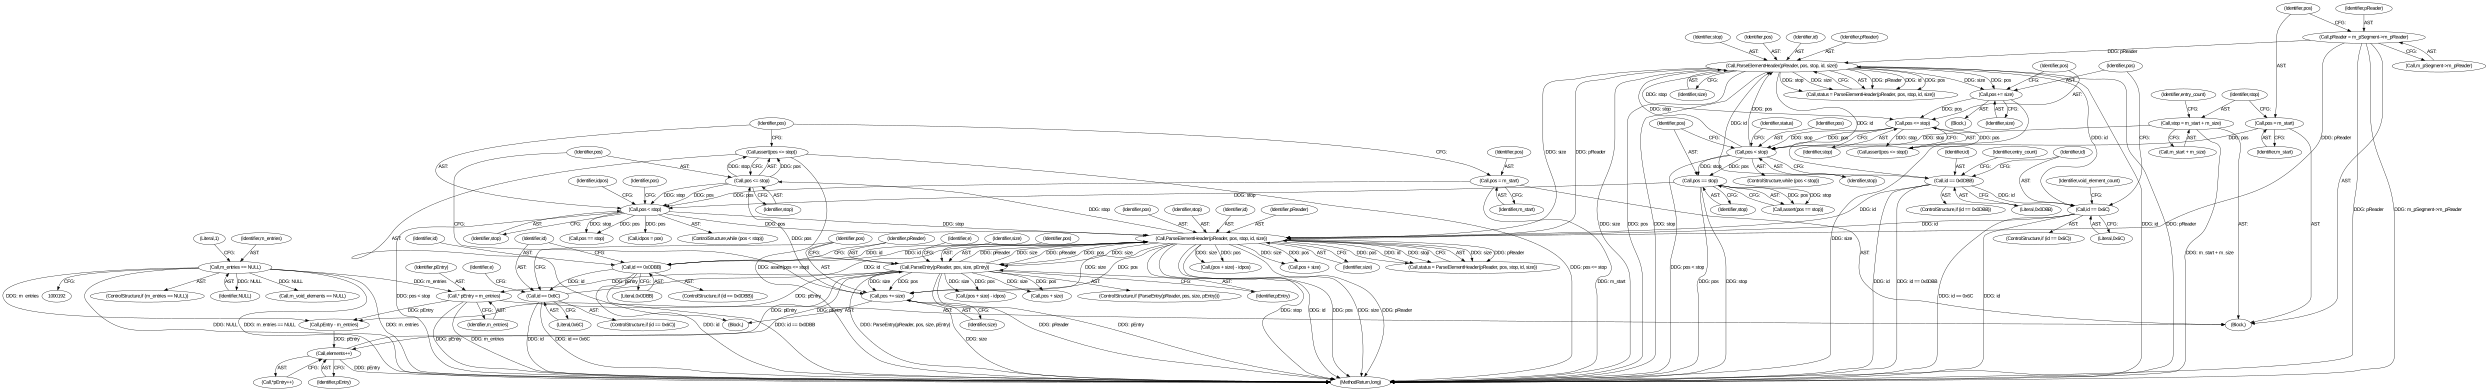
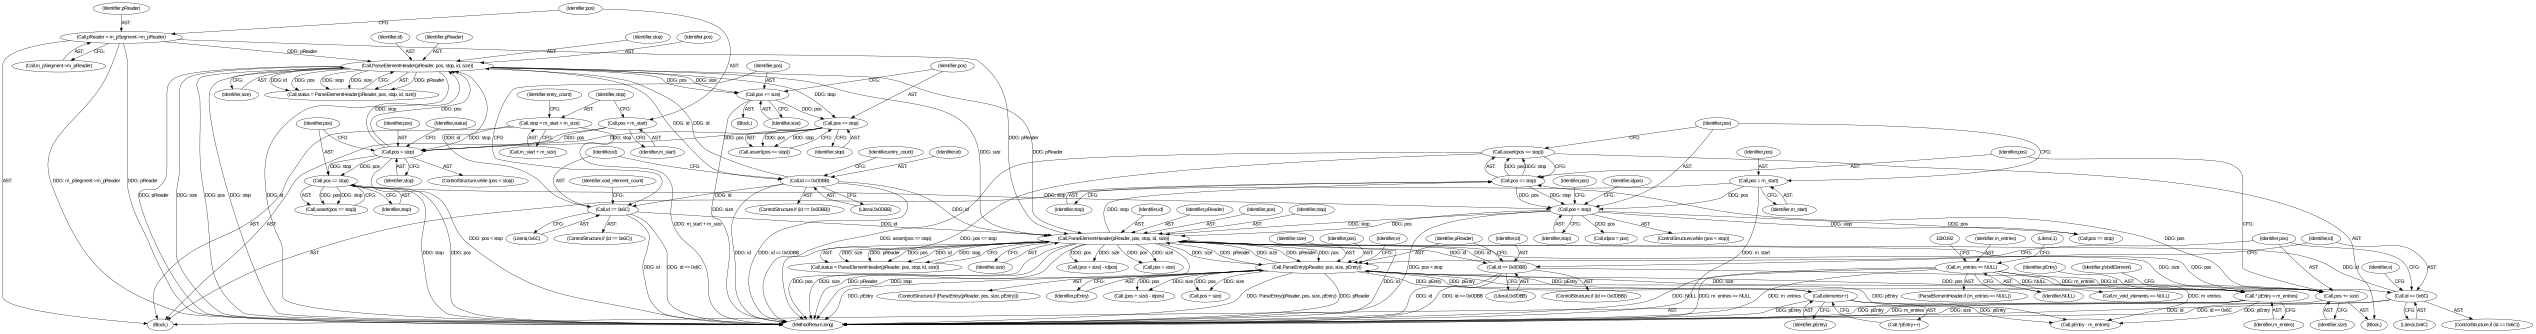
  digraph {
    fontname="Liberation Sans"
    node [fontname="Liberation Sans"]
    edge [fontname="Liberation Sans"]
    n1 [label="(Call,assert(pos <= stop))"]
    n2 [label="(Call,pos <= stop)"]
    n3 [label="(MethodReturn,long)"]
    n4 [label="(Block,)"]
    n5 [label="(Call,pos < stop)"]
    n6 [label="(Identifier,stop)"]
    n7 [label="(Call,ParseElementHeader(pReader, pos, stop, id, size))"]
    n8 [label="(Call,pos == stop)"]
    n9 [label="(Identifier,stop)"]
    n10 [label="(Call,idpos = pos)"]
    n11 [label="(ControlStructure,while (pos < stop))"]
    n12 [label="(Call,pos += size)"]
    n13 [label="(Identifier,size)"]
    n14 [label="(Call,ParseEntry(pReader, pos, size, pEntry))"]
    n15 [label="(Call,id == 0x0DBB)"]
    n16 [label="(Call,(pos + size) - idpos)"]
    n17 [label="(Call,pos + size)"]
    n18 [label="(Identifier,size)"]
    n19 [label="(Call,status = ParseElementHeader(pReader, pos, stop, id, size))"]
    n20 [label="(Call,elements++)"]
    n21 [label="(ControlStructure,if (ParseEntry(pReader, pos, size, pEntry)))"]
    n22 [label="(Identifier,pEntry)"]
    n23 [label="(Call,pEntry - m_entries)"]
    n24 [label="(Call,(pos + size) - idpos)"]
    n25 [label="(Call,pos + size)"]
    n26 [label="(Call,* pEntry = m_entries)"]
    n27 [label="(Call,id == 0x6C)"]
    n28 [label="(Literal,0x0DBB)"]
    n29 [label="(ControlStructure,if (id == 0x0DBB))"]
    n30 [label="(Call,pReader = m_pSegment->m_pReader)"]
    n31 [label="(Call,ParseElementHeader(pReader, pos, stop, id, size))"]
    n32 [label="(Block,)"]
    n33 [label="(Call,m_pSegment->m_pReader)"]
    n34 [label="(Call,pos <= stop)"]
    n35 [label="(Call,pos += size)"]
    n36 [label="(Call,id == 0x0DBB)"]
    n37 [label="(Identifier,size)"]
    n38 [label="(Call,status = ParseElementHeader(pReader, pos, stop, id, size))"]
    n39 [label="(Identifier,pEntry)"]
    n40 [label="(Call,*pEntry++)"]
    n41 [label="(Identifier,m_entries)"]
    n42 [label="(Call,m_entries == NULL)"]
-   n43 [label="(ControlStructure,if (m_entries == NULL))"]
+   n43 [label="(ParseElementHeader,if (m_entries == NULL))"]
    n44 [label="(Identifier,NULL)"]
    n45 [label="(Call,m_void_elements == NULL)"]
    n46 [label="(Call,pos < stop)"]
    n47 [label="(Identifier,stop)"]
    n48 [label="(Call,assert(pos <= stop))"]
    n49 [label="(Identifier,size)"]
    n50 [label="(Block,)"]
    n51 [label="(Call,id == 0x6C)"]
    n52 [label="(Literal,0x0DBB)"]
    n53 [label="(ControlStructure,if (id == 0x0DBB))"]
    n54 [label="(Call,pos == stop)"]
    n55 [label="(Identifier,stop)"]
    n56 [label="(ControlStructure,while (pos < stop))"]
    n57 [label="(Call,assert(pos == stop))"]
    n58 [label="(Identifier,stop)"]
    n59 [label="(Call,pos = m_start)"]
    n60 [label="(Identifier,m_start)"]
    n61 [label="(Call,stop = m_start + m_size)"]
    n62 [label="(Call,m_start + m_size)"]
    n63 [label="(Literal,0x6C)"]
    n64 [label="(ControlStructure,if (id == 0x6C))"]
    n65 [label="(Call,pos = m_start)"]
    n66 [label="(Identifier,m_start)"]
    n67 [label="(ControlStructure,if (id == 0x6C))"]
    n68 [label="(Literal,0x6C)"]
    n69 [label="(Identifier,pos)"]
    n70 [label="(Identifier,size)"]
    n71 [label="(Identifier,pos)"]
    n72 [label="(Identifier,e)"]
    n73 [label="(Identifier,id)"]
    n74 [label="(Identifier,pReader)"]
    n75 [label="(Identifier,id)"]
    n76 [label="(Identifier,e)"]
    n77 [label="(Identifier,pos)"]
    n78 [label="(Identifier,m_entries)"]
    n79 [label="(Identifier,id)"]
    n80 [label="(Identifier,pos)"]
    n81 [label="(Identifier,status)"]
    n82 [label="(Identifier,entry_count)"]
    n83 [label="(Identifier,pos)"]
    n84 [label="(Identifier,pos)"]
    n85 [label="(Identifier,void_element_count)"]
    n86 [label="(Identifier,pEntry)"]
    n87 [label="(Identifier,id)"]
    n88 [label="(Identifier,pos)"]
    n89 [label="(Literal,1)"]
    n90 [label="(Identifier,idpos)"]
    n91 [label="(Identifier,stop)"]
    n92 [label="(Identifier,pos)"]
    n93 [label="(Identifier,entry_count)"]
    n94 [label="(Identifier,id)"]
    n95 [label="(Identifier,pReader)"]
    n96 [label="(Identifier,pos)"]
    n97 [label="(Identifier,pReader)"]
+   n98 [label="(Identifier,pVoidElement)"]
    n99 [label="(Identifier,stop)"]
    n100 [label="(Identifier,pReader)"]
    n101 [label="(Identifier,pos)"]
    n102 [label="(Identifier,stop)"]
    n103 [label="(Identifier,pos)"]
    n104 [label="(Identifier,id)"]
    n105 [label="(Identifier,pos)"]
    n106 [label="(Identifier,pos)"]
    1000192
    n1 -> n2 [label="CFG: "]
    n1 -> n3 [label="DDG: assert(pos <= stop)"]
    n1 -> n3 [label="DDG: pos <= stop"]
    n1 -> n4 [label="AST: "]
    n2 -> n1 [label="AST: "]
    n2 -> n1 [label="DDG: pos"]
    n2 -> n1 [label="DDG: stop"]
    n2 -> n5 [label="DDG: pos"]
    n2 -> n5 [label="DDG: stop"]
    n2 -> n6 [label="CFG: "]
    n5 -> n3 [label="DDG: pos < stop"]
    n5 -> n7 [label="DDG: pos"]
    n5 -> n7 [label="DDG: stop"]
    n5 -> n8 [label="DDG: pos"]
    n5 -> n8 [label="DDG: stop"]
    n5 -> n9 [label="CFG: "]
    n5 -> n10 [label="DDG: pos"]
    n5 -> n11 [label="AST: "]
    n6 -> n2 [label="AST: "]
    n7 -> n2 [label="DDG: stop"]
    n7 -> n3 [label="DDG: size"]
    n7 -> n3 [label="DDG: pReader"]
    n7 -> n3 [label="DDG: stop"]
    n7 -> n3 [label="DDG: id"]
    n7 -> n3 [label="DDG: pos"]
    n7 -> n12 [label="DDG: size"]
    n7 -> n12 [label="DDG: pos"]
    n7 -> n14 [label="DDG: pReader"]
    n7 -> n14 [label="DDG: pos"]
    n7 -> n14 [label="DDG: size"]
    n7 -> n15 [label="DDG: id"]
    n7 -> n16 [label="DDG: pos"]
    n7 -> n16 [label="DDG: size"]
    n7 -> n17 [label="DDG: pos"]
    n7 -> n17 [label="DDG: size"]
    n7 -> n18 [label="CFG: "]
    n7 -> n19 [label="AST: "]
    n7 -> n19 [label="DDG: size"]
    n7 -> n19 [label="DDG: pReader"]
    n7 -> n19 [label="DDG: pos"]
    n7 -> n19 [label="DDG: id"]
    n7 -> n19 [label="DDG: stop"]
    n9 -> n5 [label="AST: "]
    n12 -> n2 [label="DDG: pos"]
    n12 -> n3 [label="DDG: size"]
    n12 -> n4 [label="AST: "]
    n12 -> n13 [label="CFG: "]
    n13 -> n12 [label="AST: "]
    n14 -> n3 [label="DDG: pEntry"]
    n14 -> n3 [label="DDG: ParseEntry(pReader, pos, size, pEntry)"]
    n14 -> n3 [label="DDG: pReader"]
    n14 -> n7 [label="DDG: pReader"]
    n14 -> n7 [label="DDG: size"]
    n14 -> n12 [label="DDG: size"]
    n14 -> n12 [label="DDG: pos"]
    n14 -> n20 [label="DDG: pEntry"]
    n14 -> n21 [label="AST: "]
    n14 -> n22 [label="CFG: "]
    n14 -> n23 [label="DDG: pEntry"]
    n14 -> n24 [label="DDG: pos"]
    n14 -> n24 [label="DDG: size"]
    n14 -> n25 [label="DDG: pos"]
    n14 -> n25 [label="DDG: size"]
    n14 -> n26 [label="DDG: pEntry"]
    n15 -> n3 [label="DDG: id"]
    n15 -> n3 [label="DDG: id == 0x0DBB"]
    n15 -> n7 [label="DDG: id"]
    n15 -> n27 [label="DDG: id"]
    n15 -> n28 [label="CFG: "]
    n15 -> n29 [label="AST: "]
    n18 -> n7 [label="AST: "]
    n19 -> n7 [label="CFG: "]
    n20 -> n3 [label="DDG: pEntry"]
    n20 -> n14 [label="DDG: pEntry"]
-   n23 -> n20 [label="DDG: pEntry"]
+   n20 -> n23 [label="DDG: pEntry"]
    n20 -> n39 [label="CFG: "]
    n20 -> n40 [label="AST: "]
    n22 -> n14 [label="AST: "]
    n26 -> n3 [label="DDG: m_entries"]
    n26 -> n3 [label="DDG: pEntry"]
    n26 -> n23 [label="DDG: pEntry"]
    n26 -> n32 [label="AST: "]
    n26 -> n41 [label="CFG: "]
    n27 -> n3 [label="DDG: id"]
    n27 -> n3 [label="DDG: id == 0x6C"]
    n27 -> n7 [label="DDG: id"]
    n27 -> n67 [label="AST: "]
    n27 -> n68 [label="CFG: "]
    n28 -> n15 [label="AST: "]
    n30 -> n3 [label="DDG: m_pSegment->m_pReader"]
    n30 -> n3 [label="DDG: pReader"]
    n30 -> n7 [label="DDG: pReader"]
    n30 -> n31 [label="DDG: pReader"]
    n30 -> n32 [label="AST: "]
    n30 -> n33 [label="CFG: "]
    n31 -> n3 [label="DDG: pReader"]
    n31 -> n3 [label="DDG: size"]
    n31 -> n3 [label="DDG: pos"]
    n31 -> n3 [label="DDG: stop"]
    n31 -> n3 [label="DDG: id"]
    n31 -> n7 [label="DDG: pReader"]
    n31 -> n7 [label="DDG: size"]
    n31 -> n34 [label="DDG: stop"]
    n31 -> n35 [label="DDG: size"]
    n31 -> n35 [label="DDG: pos"]
    n31 -> n36 [label="DDG: id"]
    n31 -> n37 [label="CFG: "]
    n31 -> n38 [label="AST: "]
    n31 -> n38 [label="DDG: pReader"]
    n31 -> n38 [label="DDG: id"]
    n31 -> n38 [label="DDG: pos"]
    n31 -> n38 [label="DDG: stop"]
    n31 -> n38 [label="DDG: size"]
    n33 -> n30 [label="AST: "]
    n34 -> n46 [label="DDG: pos"]
    n34 -> n46 [label="DDG: stop"]
    n34 -> n47 [label="CFG: "]
    n34 -> n48 [label="AST: "]
    n34 -> n48 [label="DDG: pos"]
    n34 -> n48 [label="DDG: stop"]
    n35 -> n3 [label="DDG: size"]
    n35 -> n34 [label="DDG: pos"]
    n35 -> n49 [label="CFG: "]
    n35 -> n50 [label="AST: "]
    n36 -> n3 [label="DDG: id"]
    n36 -> n3 [label="DDG: id == 0x0DBB"]
    n36 -> n7 [label="DDG: id"]
    n36 -> n31 [label="DDG: id"]
    n36 -> n51 [label="DDG: id"]
    n36 -> n52 [label="CFG: "]
    n36 -> n53 [label="AST: "]
    n37 -> n31 [label="AST: "]
    n38 -> n31 [label="CFG: "]
    n39 -> n20 [label="AST: "]
    n40 -> n20 [label="CFG: "]
    n41 -> n26 [label="AST: "]
    n42 -> n3 [label="DDG: m_entries == NULL"]
    n42 -> n3 [label="DDG: m_entries"]
    n42 -> n3 [label="DDG: NULL"]
    n42 -> n23 [label="DDG: m_entries"]
    n42 -> n26 [label="DDG: m_entries"]
    n42 -> n43 [label="AST: "]
-   n42 -> n44 [label="DDG: NULL"]
+   n42 -> n44 [label="CFG: "]
    n42 -> n45 [label="DDG: NULL"]
    n44 -> n42 [label="AST: "]
    n46 -> n3 [label="DDG: pos < stop"]
    n46 -> n31 [label="DDG: pos"]
    n46 -> n31 [label="DDG: stop"]
    n46 -> n54 [label="DDG: pos"]
    n46 -> n54 [label="DDG: stop"]
    n46 -> n55 [label="CFG: "]
    n46 -> n56 [label="AST: "]
    n47 -> n34 [label="AST: "]
    n48 -> n34 [label="CFG: "]
    n49 -> n35 [label="AST: "]
    n51 -> n3 [label="DDG: id"]
    n51 -> n3 [label="DDG: id == 0x6C"]
    n51 -> n7 [label="DDG: id"]
    n51 -> n31 [label="DDG: id"]
    n51 -> n63 [label="CFG: "]
    n51 -> n64 [label="AST: "]
    n52 -> n36 [label="AST: "]
    n54 -> n3 [label="DDG: stop"]
    n54 -> n3 [label="DDG: pos"]
    n54 -> n5 [label="DDG: stop"]
    n54 -> n57 [label="AST: "]
    n54 -> n57 [label="DDG: pos"]
    n54 -> n57 [label="DDG: stop"]
    n54 -> n58 [label="CFG: "]
    n55 -> n46 [label="AST: "]
    n57 -> n54 [label="CFG: "]
    n58 -> n54 [label="AST: "]
    n59 -> n32 [label="AST: "]
    n59 -> n46 [label="DDG: pos"]
    n59 -> n60 [label="CFG: "]
    n60 -> n59 [label="AST: "]
    n61 -> n3 [label="DDG: m_start + m_size"]
    n61 -> n32 [label="AST: "]
    n61 -> n46 [label="DDG: stop"]
    n61 -> n62 [label="CFG: "]
    n62 -> n61 [label="AST: "]
    n63 -> n51 [label="AST: "]
    n65 -> n3 [label="DDG: m_start"]
    n65 -> n5 [label="DDG: pos"]
    n65 -> n32 [label="AST: "]
    n65 -> n66 [label="CFG: "]
    n66 -> n65 [label="AST: "]
    n68 -> n27 [label="AST: "]
    n69 -> n46 [label="AST: "]
    n70 -> n14 [label="AST: "]
    n71 -> n2 [label="AST: "]
    n71 -> n12 [label="CFG: "]
    n72 -> n27 [label="CFG: "]
    n73 -> n7 [label="AST: "]
    n74 -> n7 [label="AST: "]
    n75 -> n15 [label="CFG: "]
    n75 -> n27 [label="AST: "]
    n76 -> n14 [label="CFG: "]
    n77 -> n7 [label="AST: "]
    n78 -> n42 [label="AST: "]
    n79 -> n31 [label="AST: "]
    n80 -> n65 [label="AST: "]
    n81 -> n46 [label="CFG: "]
    n82 -> n61 [label="CFG: "]
    n83 -> n46 [label="CFG: "]
    n83 -> n54 [label="AST: "]
    n84 -> n12 [label="AST: "]
    n84 -> n14 [label="CFG: "]
    n84 -> n27 [label="CFG: "]
    n85 -> n51 [label="CFG: "]
    n86 -> n26 [label="AST: "]
    n87 -> n36 [label="CFG: "]
    n87 -> n51 [label="AST: "]
    n88 -> n5 [label="CFG: "]
    n89 -> n42 [label="CFG: "]
    n90 -> n5 [label="CFG: "]
    n91 -> n7 [label="AST: "]
    n92 -> n30 [label="CFG: "]
    n92 -> n59 [label="AST: "]
    n93 -> n36 [label="CFG: "]
    n94 -> n36 [label="AST: "]
    n95 -> n30 [label="AST: "]
    n96 -> n35 [label="AST: "]
    n96 -> n51 [label="CFG: "]
    n97 -> n14 [label="AST: "]
    n97 -> n15 [label="CFG: "]
+   n98 -> n26 [label="CFG: "]
    n99 -> n59 [label="CFG: "]
    n99 -> n61 [label="AST: "]
    n100 -> n31 [label="AST: "]
    n101 -> n14 [label="AST: "]
    n102 -> n31 [label="AST: "]
    n103 -> n1 [label="CFG: "]
    n103 -> n5 [label="AST: "]
    n103 -> n65 [label="CFG: "]
    n104 -> n15 [label="AST: "]
    n105 -> n34 [label="AST: "]
    n105 -> n35 [label="CFG: "]
    n106 -> n31 [label="AST: "]
-   n42 -> 1000192 [label="CFG: "]
+   1000192 -> n42 [label="CFG: "]
  }
